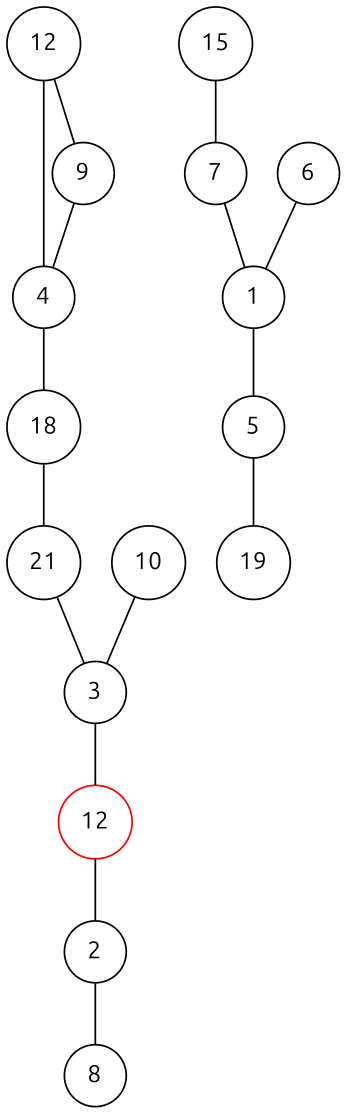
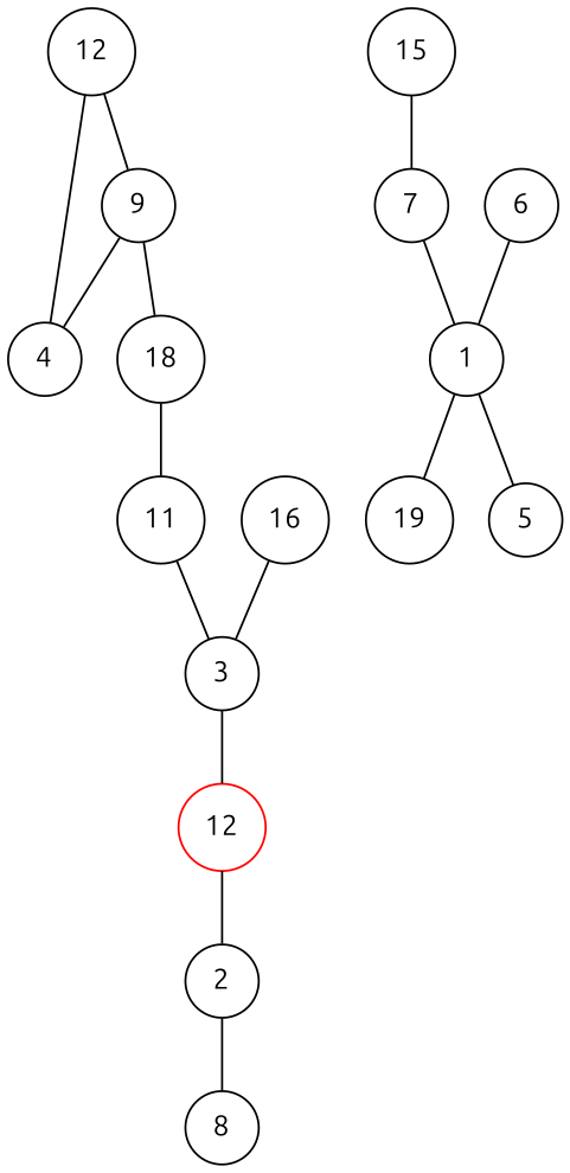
  graph {
    fontname=Ubuntu
    rankdir=UD
    splines=line
    node [fontname=Ubuntu shape=circle]
    edge [fontname=Ubuntu]
    n1 [label=12]
    n2 [label=4]
    n3 [label=9]
    n4 [label=18]
-   n5 [label=21]
+   n5 [label=11]
    n6 [label=3]
    n7 [label=15]
    n8 [label=7]
    n9 [label=1]
    n10 [label=6]
    n11 [label=19]
    n12 [label=5]
-   n13 [label=10]
+   n13 [label=16]
    n14 [color=red label=12]
    n15 [label=2]
    n16 [label=8]
    n1 -- n2
    n1 -- n3
-   n2 -- n4
+   n3 -- n4
    n3 -- n2
    n4 -- n5
    n5 -- n6
    n6 -- n14
    n7 -- n8
    n8 -- n9
-   n12 -- n11
+   n9 -- n11
    n9 -- n12
    n10 -- n9
    n13 -- n6
    n14 -- n15
    n15 -- n16
  }
